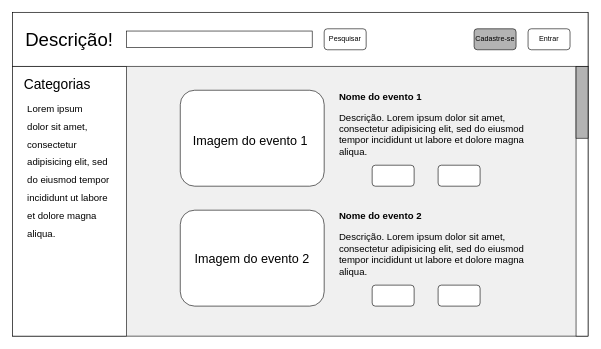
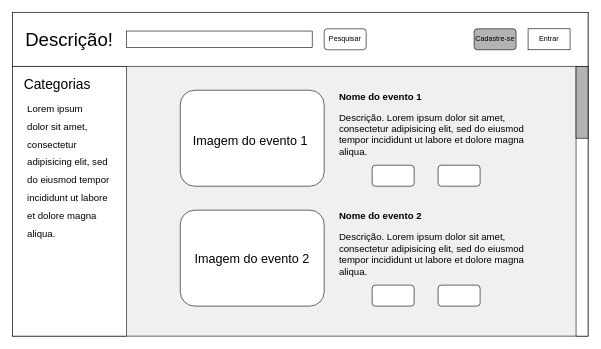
  <mxCell id="0" />
  <mxCell id="1" parent="0" />
  <mxCell id="2" value="" style="rounded=0;whiteSpace=wrap;html=1;movable=0;resizable=0;rotatable=0;deletable=0;editable=0;connectable=0;fillColor=#F0F0F0;" vertex="1" parent="1"><mxGeometry x="20" y="20" width="960" height="540" as="geometry" /></mxCell>
  <mxCell id="3" value="&lt;font style=&quot;font-size: 21px&quot;&gt;Imagem do evento 1&amp;nbsp;&lt;/font&gt;" style="rounded=1;whiteSpace=wrap;html=1;fontSize=31;movable=0;resizable=0;rotatable=0;deletable=0;editable=0;connectable=0;" vertex="1" parent="1"><mxGeometry x="300" y="150" width="240" height="160" as="geometry" /></mxCell>
  <mxCell id="4" value="&lt;h1 style=&quot;font-size: 16px&quot;&gt;Nome do evento 1&lt;/h1&gt;&lt;p style=&quot;font-size: 16px&quot;&gt;Descrição. Lorem ipsum dolor sit amet, consectetur adipisicing elit, sed do eiusmod tempor incididunt ut labore et dolore magna aliqua.&lt;/p&gt;" style="text;html=1;strokeColor=none;fillColor=none;spacing=5;spacingTop=-20;whiteSpace=wrap;overflow=hidden;rounded=0;fontSize=16;movable=0;resizable=0;rotatable=0;deletable=0;editable=0;connectable=0;" vertex="1" parent="1"><mxGeometry x="560" y="150" width="355" height="170" as="geometry" /></mxCell>
  <mxCell id="5" value="" style="rounded=1;whiteSpace=wrap;html=1;movable=0;resizable=0;rotatable=0;deletable=0;editable=0;connectable=0;" vertex="1" parent="1"><mxGeometry x="620" y="275" width="70" height="35" as="geometry" /></mxCell>
  <mxCell id="6" value="" style="rounded=1;whiteSpace=wrap;html=1;movable=0;resizable=0;rotatable=0;deletable=0;editable=0;connectable=0;" vertex="1" parent="1"><mxGeometry x="730" y="275" width="70" height="35" as="geometry" /></mxCell>
  <mxCell id="7" value="" style="rounded=0;whiteSpace=wrap;html=1;fontSize=16;movable=0;resizable=0;rotatable=0;deletable=0;editable=0;connectable=0;" vertex="1" parent="1"><mxGeometry x="960" y="110" width="20" height="450" as="geometry" /></mxCell>
  <mxCell id="8" value="Imagem do evento 2" style="rounded=1;whiteSpace=wrap;html=1;fontSize=21;movable=0;resizable=0;rotatable=0;deletable=0;editable=0;connectable=0;" vertex="1" parent="1"><mxGeometry x="300" y="350" width="240" height="160" as="geometry" /></mxCell>
  <mxCell id="9" value="&lt;h1 style=&quot;font-size: 16px&quot;&gt;Nome do evento 2&lt;/h1&gt;&lt;p style=&quot;font-size: 16px&quot;&gt;Descrição. Lorem ipsum dolor sit amet, consectetur adipisicing elit, sed do eiusmod tempor incididunt ut labore et dolore magna aliqua.&lt;/p&gt;" style="text;html=1;strokeColor=none;fillColor=none;spacing=5;spacingTop=-20;whiteSpace=wrap;overflow=hidden;rounded=0;fontSize=16;movable=0;resizable=0;rotatable=0;deletable=0;editable=0;connectable=0;" vertex="1" parent="1"><mxGeometry x="560" y="350" width="355" height="170" as="geometry" /></mxCell>
  <mxCell id="10" value="" style="rounded=1;whiteSpace=wrap;html=1;movable=0;resizable=0;rotatable=0;deletable=0;editable=0;connectable=0;" vertex="1" parent="1"><mxGeometry x="620" y="475" width="70" height="35" as="geometry" /></mxCell>
  <mxCell id="11" value="" style="rounded=1;whiteSpace=wrap;html=1;movable=0;resizable=0;rotatable=0;deletable=0;editable=0;connectable=0;" vertex="1" parent="1"><mxGeometry x="730" y="475" width="70" height="35" as="geometry" /></mxCell>
  <mxCell id="12" value="" style="rounded=0;whiteSpace=wrap;html=1;fontSize=36;movable=0;resizable=0;rotatable=0;deletable=0;editable=0;connectable=0;fillColor=#B3B3B3;" vertex="1" parent="1"><mxGeometry x="960" y="110" width="20" height="120" as="geometry" /></mxCell>
  <mxCell id="13" value="" style="rounded=0;whiteSpace=wrap;html=1;fontSize=36;movable=0;resizable=0;rotatable=0;deletable=0;editable=0;connectable=0;" vertex="1" parent="1"><mxGeometry x="20" y="110" width="190" height="450" as="geometry" /></mxCell>
  <mxCell id="14" value="Categorias" style="text;html=1;strokeColor=none;fillColor=none;align=center;verticalAlign=middle;whiteSpace=wrap;rounded=0;fontSize=23;movable=0;resizable=0;rotatable=0;deletable=0;editable=0;connectable=0;" vertex="1" parent="1"><mxGeometry x="40" y="130" width="110" height="20" as="geometry" /></mxCell>
  <mxCell id="15" value="&lt;h1 style=&quot;font-size: 16px&quot;&gt;&lt;span style=&quot;font-weight: normal&quot;&gt;Lorem ipsum&lt;/span&gt;&lt;/h1&gt;&lt;h1 style=&quot;font-size: 16px&quot;&gt;&lt;span style=&quot;font-weight: normal&quot;&gt;dolor sit amet,&amp;nbsp;&lt;/span&gt;&lt;/h1&gt;&lt;h1 style=&quot;font-size: 16px&quot;&gt;&lt;span style=&quot;font-weight: normal&quot;&gt;consectetur&amp;nbsp;&lt;/span&gt;&lt;/h1&gt;&lt;h1 style=&quot;font-size: 16px&quot;&gt;&lt;span style=&quot;font-weight: normal&quot;&gt;adipisicing elit, sed&amp;nbsp;&lt;/span&gt;&lt;/h1&gt;&lt;h1 style=&quot;font-size: 16px&quot;&gt;&lt;span style=&quot;font-weight: normal&quot;&gt;do eiusmod tempor&amp;nbsp;&lt;/span&gt;&lt;/h1&gt;&lt;h1 style=&quot;font-size: 16px&quot;&gt;&lt;span style=&quot;font-weight: normal&quot;&gt;incididunt ut labore&amp;nbsp;&lt;/span&gt;&lt;/h1&gt;&lt;h1 style=&quot;font-size: 16px&quot;&gt;&lt;span style=&quot;font-weight: normal&quot;&gt;et dolore magna&amp;nbsp;&lt;/span&gt;&lt;/h1&gt;&lt;h1 style=&quot;font-size: 16px&quot;&gt;&lt;span style=&quot;font-weight: normal&quot;&gt;aliqua.&lt;/span&gt;&lt;br&gt;&lt;/h1&gt;" style="text;html=1;strokeColor=none;fillColor=none;spacing=5;spacingTop=-20;whiteSpace=wrap;overflow=hidden;rounded=0;fontSize=16;movable=0;resizable=0;rotatable=0;deletable=0;editable=0;connectable=0;" vertex="1" parent="1"><mxGeometry x="40" y="170" width="160" height="370" as="geometry" /></mxCell>
  <mxCell id="16" value="" style="group;movable=0;resizable=0;rotatable=0;deletable=0;editable=0;connectable=0;" vertex="1" connectable="0" parent="1"><mxGeometry x="20" y="20" width="960" height="90" as="geometry" /></mxCell>
  <mxCell id="17" value="" style="rounded=0;whiteSpace=wrap;html=1;movable=0;resizable=0;rotatable=0;deletable=0;editable=0;connectable=0;" vertex="1" parent="16"><mxGeometry width="960" height="90" as="geometry" /></mxCell>
- <mxCell id="18" value="Entrar" style="rounded=1;whiteSpace=wrap;html=1;movable=0;resizable=0;rotatable=0;deletable=0;editable=0;connectable=0;" vertex="1" parent="16"><mxGeometry x="860" y="27.5" width="70" height="35" as="geometry" /></mxCell>
+ <mxCell id="18" value="Entrar" style="whiteSpace=wrap;html=1;movable=0;resizable=0;rotatable=0;deletable=0;editable=0;connectable=0;rounded=0;" vertex="1" parent="16"><mxGeometry x="860" y="27.5" width="70" height="35" as="geometry" /></mxCell>
  <mxCell id="19" value="Descrição!" style="text;html=1;strokeColor=none;fillColor=none;align=center;verticalAlign=middle;whiteSpace=wrap;rounded=0;fontSize=31;movable=0;resizable=0;rotatable=0;deletable=0;editable=0;connectable=0;" vertex="1" parent="16"><mxGeometry x="10" y="15" width="170" height="60" as="geometry" /></mxCell>
  <mxCell id="20" value="" style="rounded=0;whiteSpace=wrap;html=1;fontSize=31;movable=0;resizable=0;rotatable=0;deletable=0;editable=0;connectable=0;" vertex="1" parent="16"><mxGeometry x="190" y="31.25" width="310" height="27.5" as="geometry" /></mxCell>
  <mxCell id="21" value="Cadastre-se" style="rounded=1;whiteSpace=wrap;html=1;movable=0;resizable=0;rotatable=0;deletable=0;editable=0;connectable=0;fillColor=#b3b3b3;" vertex="1" parent="16"><mxGeometry x="770" y="27.5" width="70" height="35" as="geometry" /></mxCell>
  <mxCell id="22" value="Pesquisar" style="rounded=1;whiteSpace=wrap;html=1;movable=0;resizable=0;rotatable=0;deletable=0;editable=0;connectable=0;" vertex="1" parent="16"><mxGeometry x="520" y="27.5" width="70" height="35" as="geometry" /></mxCell>
